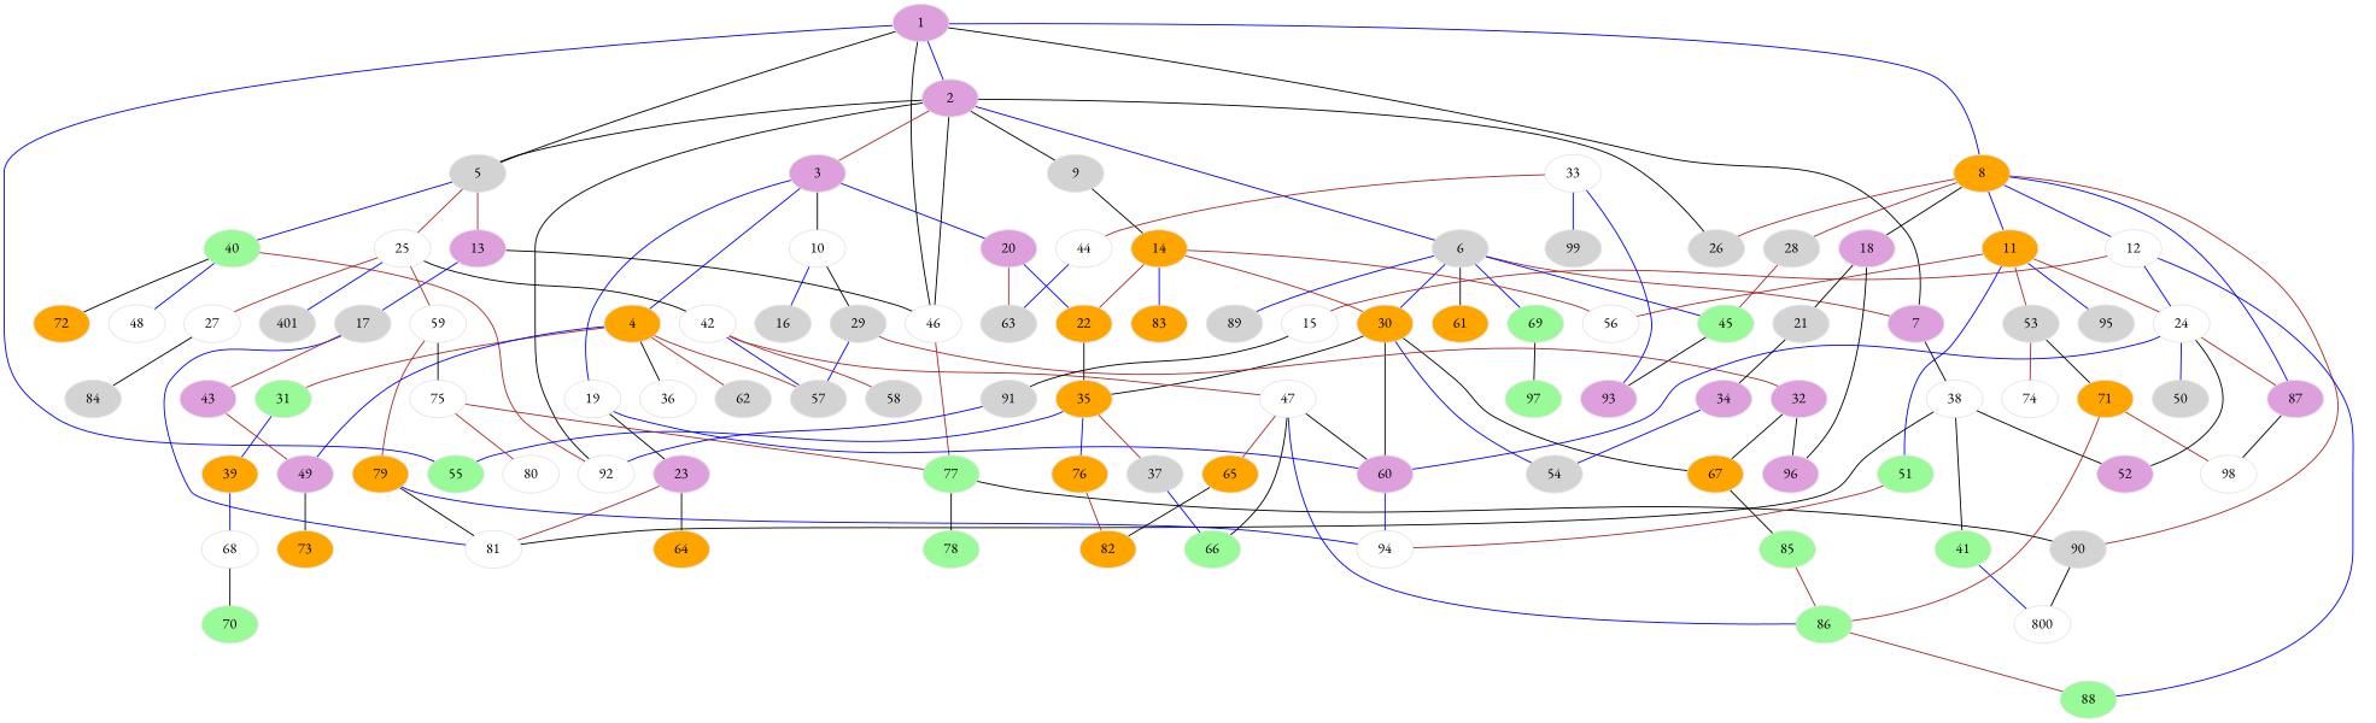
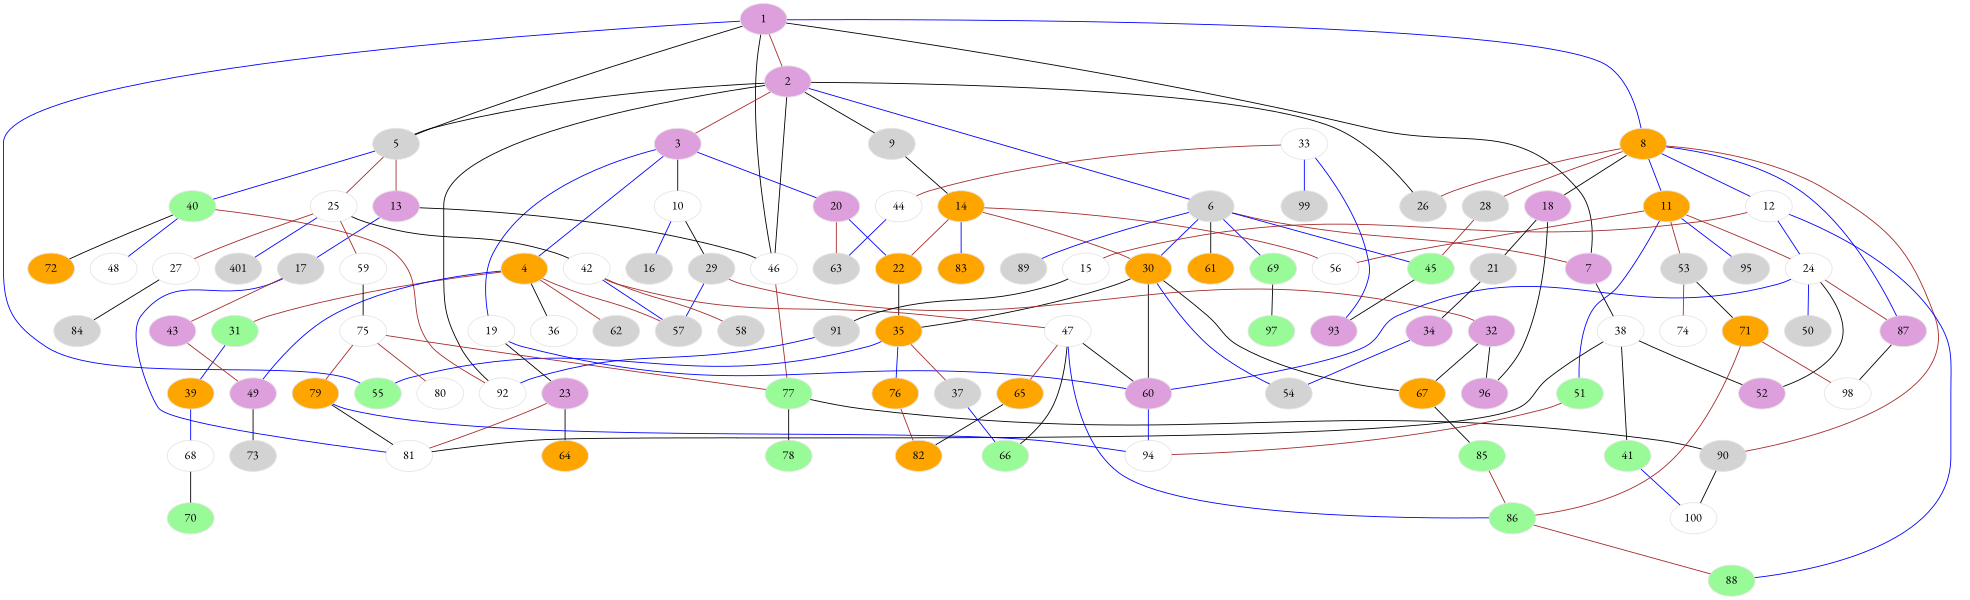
  graph {
    fontname="EB Garamond"
    node [color=gray90 fillcolor=white fontname="EB Garamond" style=filled]
    edge [color=black fontname="EB Garamond"]
    1 [fillcolor=plum]
    2 [fillcolor=plum]
    5 [fillcolor=lightgrey]
    7 [fillcolor=plum]
    8 [fillcolor=orange]
    46
    55 [fillcolor=palegreen]
    3 [fillcolor=plum]
    6 [fillcolor=lightgrey]
    9 [fillcolor=lightgrey]
    26 [fillcolor=lightgrey]
    92
    13 [fillcolor=plum]
    25
    40 [fillcolor=palegreen]
    38
    11 [fillcolor=orange]
    12
    18 [fillcolor=plum]
    28 [fillcolor=lightgrey]
    87 [fillcolor=plum]
    90 [fillcolor=lightgrey]
    77 [fillcolor=palegreen]
    4 [fillcolor=orange]
    10
    19
    20 [fillcolor=plum]
    30 [fillcolor=orange]
    45 [fillcolor=palegreen]
    61 [fillcolor=orange]
    69 [fillcolor=palegreen]
    89 [fillcolor=lightgrey]
    14 [fillcolor=orange]
    31 [fillcolor=palegreen]
    36
    49 [fillcolor=plum]
    57 [fillcolor=lightgrey]
    62 [fillcolor=lightgrey]
    16 [fillcolor=lightgrey]
    29 [fillcolor=lightgrey]
    23 [fillcolor=plum]
    60 [fillcolor=plum]
    22 [fillcolor=orange]
    63 [fillcolor=lightgrey]
    39 [fillcolor=orange]
-   73 [fillcolor=orange]
+   73 [fillcolor=lightgrey]
    17 [fillcolor=lightgrey]
    27
    42
    59
    n51 [fillcolor=lightgrey label=401]
    48
    72 [fillcolor=orange]
    35 [fillcolor=orange]
    54 [fillcolor=lightgrey]
    67 [fillcolor=orange]
    93 [fillcolor=plum]
    97 [fillcolor=palegreen]
    81
    52 [fillcolor=plum]
    41 [fillcolor=palegreen]
    24
    51 [fillcolor=palegreen]
    53 [fillcolor=lightgrey]
    56
    95 [fillcolor=lightgrey]
    15
    88 [fillcolor=palegreen]
    21 [fillcolor=lightgrey]
    96 [fillcolor=plum]
    98
-   100 [label=800]
+   100
    83 [fillcolor=orange]
    32 [fillcolor=plum]
    50 [fillcolor=lightgrey]
    94
    71 [fillcolor=orange]
    74
    91 [fillcolor=lightgrey]
    43 [fillcolor=plum]
    34 [fillcolor=plum]
    64 [fillcolor=orange]
    37 [fillcolor=lightgrey]
    76 [fillcolor=orange]
    33
    44
    99 [fillcolor=lightgrey]
    84 [fillcolor=lightgrey]
    47
    58 [fillcolor=lightgrey]
    75
    79 [fillcolor=orange]
    85 [fillcolor=palegreen]
    68
    78 [fillcolor=palegreen]
    66 [fillcolor=palegreen]
    82 [fillcolor=orange]
    70 [fillcolor=palegreen]
    65 [fillcolor=orange]
    86 [fillcolor=palegreen]
    80
-   1 -- 2 [color=blue]
+   1 -- 2 [color=brown]
    1 -- 5
    1 -- 7
    1 -- 8 [color=blue]
    1 -- 46
    1 -- 55 [color=blue]
    2 -- 5
    2 -- 46
    2 -- 3 [color=brown]
    2 -- 6 [color=blue]
    2 -- 9
    2 -- 26
    2 -- 92
    5 -- 13 [color=brown]
    5 -- 25 [color=brown]
    5 -- 40 [color=blue]
    7 -- 38
    8 -- 26 [color=brown]
    8 -- 11 [color=blue]
    8 -- 12 [color=blue]
    8 -- 18
    8 -- 28 [color=brown]
    8 -- 87 [color=blue]
    8 -- 90 [color=brown]
    46 -- 77 [color=brown]
    3 -- 4 [color=blue]
    3 -- 10
    3 -- 19 [color=blue]
    3 -- 20 [color=blue]
    6 -- 7 [color=brown]
    6 -- 30 [color=blue]
    6 -- 45 [color=blue]
    6 -- 61
    6 -- 69 [color=blue]
    6 -- 89 [color=blue]
    9 -- 14
    13 -- 46
    13 -- 17 [color=blue]
    25 -- 27 [color=brown]
    25 -- 42
    25 -- 59 [color=brown]
    25 -- n51 [color=blue]
    40 -- 92 [color=brown]
    40 -- 48 [color=blue]
    40 -- 72
    38 -- 81
    38 -- 52
    38 -- 41
    11 -- 24 [color=brown]
    11 -- 51 [color=blue]
    11 -- 53 [color=brown]
    11 -- 56 [color=brown]
    11 -- 95 [color=blue]
    12 -- 24 [color=blue]
    12 -- 15 [color=brown]
    12 -- 88 [color=blue]
    18 -- 21
    18 -- 96
    28 -- 45 [color=brown]
    87 -- 98
    90 -- 100
    77 -- 90
    77 -- 78
    4 -- 31 [color=brown]
    4 -- 36
    4 -- 49 [color=blue]
    4 -- 57 [color=brown]
    4 -- 62 [color=brown]
    10 -- 16 [color=blue]
    10 -- 29
    19 -- 23
    19 -- 60 [color=blue]
    20 -- 22 [color=blue]
    20 -- 63 [color=brown]
    30 -- 60
    30 -- 35
    30 -- 54 [color=blue]
    30 -- 67
    45 -- 93
    69 -- 97
    14 -- 30 [color=brown]
    14 -- 22 [color=brown]
    14 -- 56 [color=brown]
    14 -- 83 [color=blue]
    31 -- 39 [color=blue]
    49 -- 73
    29 -- 57 [color=blue]
    29 -- 32 [color=brown]
    23 -- 81 [color=brown]
    23 -- 64
    60 -- 94 [color=blue]
    22 -- 35
    39 -- 68 [color=blue]
    17 -- 81 [color=blue]
    17 -- 43 [color=brown]
    27 -- 84
    42 -- 57 [color=blue]
    42 -- 47 [color=brown]
    42 -- 58 [color=brown]
    59 -- 75
-   59 -- 79 [color=brown]
+   75 -- 79 [color=brown]
    35 -- 55 [color=blue]
    35 -- 37 [color=brown]
    35 -- 76 [color=blue]
    67 -- 85
    41 -- 100 [color=blue]
    24 -- 87 [color=brown]
    24 -- 60 [color=blue]
    24 -- 52
    24 -- 50 [color=blue]
    51 -- 94 [color=brown]
    53 -- 71
    53 -- 74 [color=brown]
    15 -- 91
    21 -- 34
    32 -- 67
    32 -- 96
    71 -- 98 [color=brown]
    71 -- 86 [color=brown]
    91 -- 92 [color=blue]
    43 -- 49 [color=brown]
    34 -- 54 [color=blue]
    37 -- 66 [color=blue]
    76 -- 82 [color=brown]
    33 -- 93 [color=blue]
    33 -- 44 [color=brown]
    33 -- 99 [color=blue]
    44 -- 63 [color=blue]
    47 -- 60
    47 -- 66
    47 -- 65 [color=brown]
    47 -- 86 [color=blue]
    75 -- 77 [color=brown]
    75 -- 80 [color=brown]
    79 -- 81
    79 -- 94 [color=blue]
    85 -- 86 [color=brown]
    68 -- 70
    65 -- 82
    86 -- 88 [color=brown]
  }
